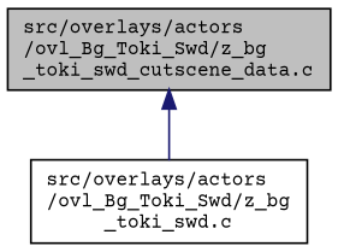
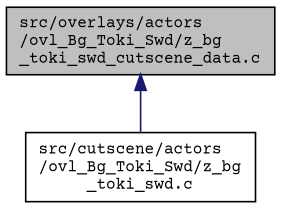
  digraph {
    fontname="Courier Prime"
    node [color=black fontname="Courier Prime" fontsize=10 shape=record style=filled]
    n1 [fillcolor=grey75 fontcolor=black height=0.2 label="src/overlays/actors\l/ovl_Bg_Toki_Swd/z_bg\l_toki_swd_cutscene_data.c" width=0.4]
-   n2 [fillcolor=white height=0.2 label="src/overlays/actors\l/ovl_Bg_Toki_Swd/z_bg\l_toki_swd.c" width=0.4]
+   n2 [fillcolor=white height=0.2 label="src/cutscene/actors\l/ovl_Bg_Toki_Swd/z_bg\l_toki_swd.c" width=0.4]
    n1 -> n2 [color=midnightblue dir=back fontname="Courier Prime" fontsize=10 labelfontname=Helvetica labelfontsize=10 style=solid]
  }
